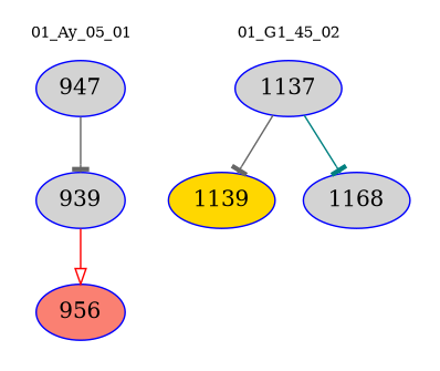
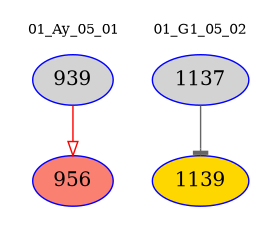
  digraph {
    node [color=blue fillcolor=lightgrey style=filled]
    edge [arrowhead=tee color=gray40]
-   n1 [label=947]
    n2 [label=939]
    n3 [fillcolor=salmon label=956]
    n4 [label=1137]
    n5 [fillcolor=gold label=1139]
-   n6 [label=1168]
    subgraph cluster_1 {
      color=white
      fontsize=10
      label="01_Ay_05_01"
-     n1
      n2
      n3
    }
    subgraph cluster_2 {
      color=white
      fontsize=10
-     label="01_G1_45_02"
+     label="01_G1_05_02"
      n4
      n5
-     n6
    }
-   n1 -> n2
    n2 -> n3 [arrowhead=onormal color=red]
    n4 -> n5
-   n4 -> n6 [color=teal]
  }
